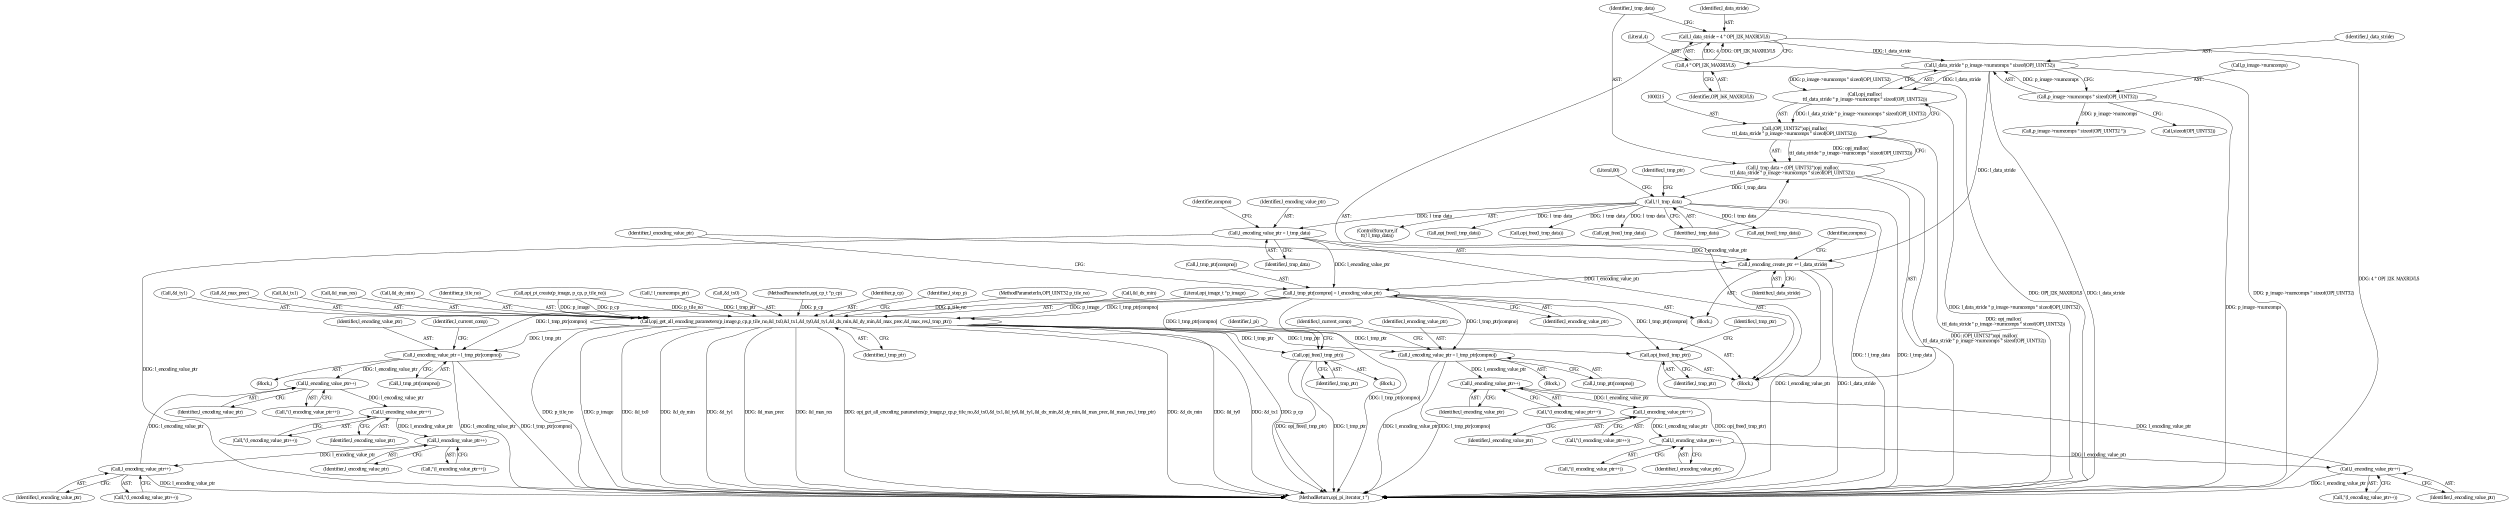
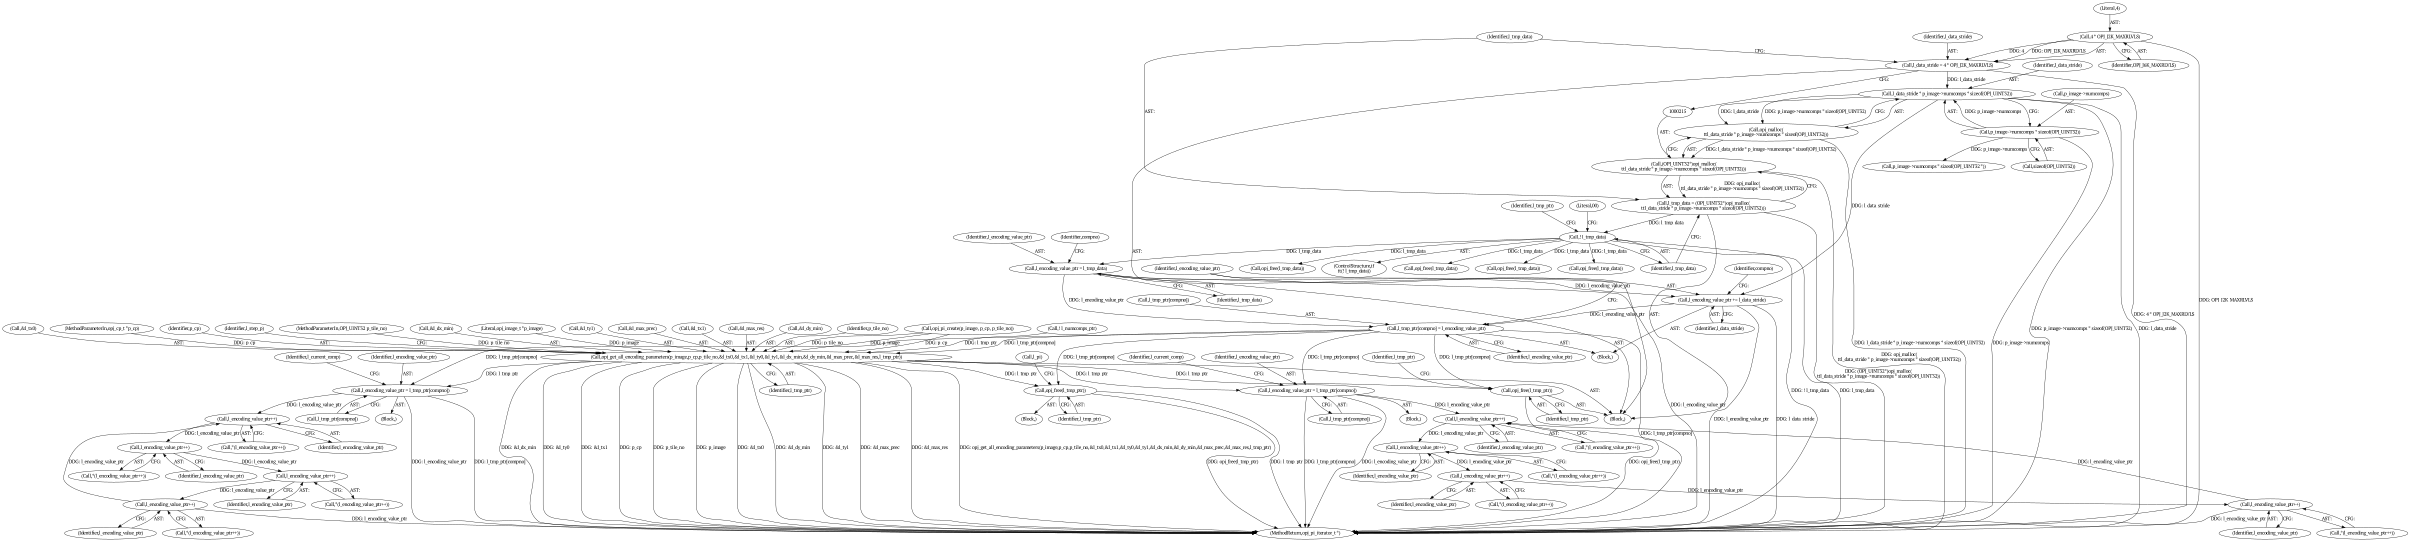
  digraph {
    fontname="PT Serif"
    node [fontname="PT Serif"]
    edge [fontname="PT Serif"]
    n1 [label="(Call,l_encoding_value_ptr = l_tmp_data)"]
    n2 [label="(Call,l_tmp_ptr[compno] = l_encoding_value_ptr)"]
-   n3 [label="(Call,l_encoding_create_ptr += l_data_stride)"]
+   n3 [label="(Call,l_encoding_value_ptr += l_data_stride)"]
    n4 [label="(Block,)"]
    n5 [label="(MethodReturn,opj_pi_iterator_t *)"]
    n6 [label="(Identifier,l_tmp_data)"]
    n7 [label="(Call,opj_get_all_encoding_parameters(p_image,p_cp,p_tile_no,&l_tx0,&l_tx1,&l_ty0,&l_ty1,&l_dx_min,&l_dy_min,&l_max_prec,&l_max_res,l_tmp_ptr))"]
    n8 [label="(Call,opj_free(l_tmp_ptr))"]
    n9 [label="(Call,l_encoding_value_ptr = l_tmp_ptr[compno])"]
    n10 [label="(Call,l_encoding_value_ptr = l_tmp_ptr[compno])"]
    n11 [label="(Call,opj_free(l_tmp_ptr))"]
    n12 [label="(Identifier,l_encoding_value_ptr)"]
    n13 [label="(Block,)"]
    n14 [label="(Identifier,l_data_stride)"]
    n15 [label="(Call,! l_tmp_data)"]
    n16 [label="(Call,opj_free(l_tmp_data))"]
    n17 [label="(ControlStructure,if\n\t\t(! l_tmp_data))"]
    n18 [label="(Call,opj_free(l_tmp_data))"]
    n19 [label="(Call,opj_free(l_tmp_data))"]
    n20 [label="(Call,opj_free(l_tmp_data))"]
    n21 [label="(Identifier,l_tmp_data)"]
    n22 [label="(Call,l_tmp_data = (OPJ_UINT32*)opj_malloc(\n\t\tl_data_stride * p_image->numcomps * sizeof(OPJ_UINT32)))"]
    n23 [label="(Call,(OPJ_UINT32*)opj_malloc(\n\t\tl_data_stride * p_image->numcomps * sizeof(OPJ_UINT32)))"]
    n24 [label="(Call,opj_malloc(\n\t\tl_data_stride * p_image->numcomps * sizeof(OPJ_UINT32)))"]
    n25 [label="(Call,l_data_stride * p_image->numcomps * sizeof(OPJ_UINT32))"]
    n26 [label="(Call,p_image->numcomps * sizeof(OPJ_UINT32))"]
    n27 [label="(Call,p_image->numcomps * sizeof(OPJ_UINT32 *))"]
    n28 [label="(Call,sizeof(OPJ_UINT32))"]
    n29 [label="(Call,l_data_stride = 4 * OPJ_J2K_MAXRLVLS)"]
    n30 [label="(Call,4 * OPJ_J2K_MAXRLVLS)"]
    n31 [label="(Identifier,OPJ_J6K_MAXRLVLS)"]
    n32 [label="(Identifier,l_tmp_ptr)"]
    n33 [label="(Identifier,l_tmp_ptr)"]
    n34 [label="(Block,)"]
    n35 [label="(Call,l_encoding_value_ptr++)"]
    n36 [label="(Call,l_tmp_ptr[compno])"]
    n37 [label="(Block,)"]
    n38 [label="(Call,l_encoding_value_ptr++)"]
    n39 [label="(Block,)"]
    n40 [label="(Call,l_tmp_ptr[compno])"]
    n41 [label="(Identifier,l_tmp_ptr)"]
    n42 [label="(Call,l_encoding_value_ptr++)"]
    n43 [label="(Call,*(l_encoding_value_ptr++))"]
    n44 [label="(Identifier,l_encoding_value_ptr)"]
    n45 [label="(Call,l_encoding_value_ptr++)"]
    n46 [label="(Identifier,l_encoding_value_ptr)"]
    n47 [label="(Call,*(l_encoding_value_ptr++))"]
    n48 [label="(Call,l_encoding_value_ptr++)"]
    n49 [label="(Call,*(l_encoding_value_ptr++))"]
    n50 [label="(Identifier,l_encoding_value_ptr)"]
    n51 [label="(Call,*(l_encoding_value_ptr++))"]
    n52 [label="(Identifier,l_encoding_value_ptr)"]
    n53 [label="(Call,l_encoding_value_ptr++)"]
    n54 [label="(Identifier,l_encoding_value_ptr)"]
    n55 [label="(Call,*(l_encoding_value_ptr++))"]
    n56 [label="(Call,l_encoding_value_ptr++)"]
    n57 [label="(Call,*(l_encoding_value_ptr++))"]
    n58 [label="(Identifier,l_encoding_value_ptr)"]
    n59 [label="(Call,l_encoding_value_ptr++)"]
    n60 [label="(Call,*(l_encoding_value_ptr++))"]
    n61 [label="(Identifier,l_encoding_value_ptr)"]
    n62 [label="(Call,*(l_encoding_value_ptr++))"]
    n63 [label="(Identifier,l_encoding_value_ptr)"]
    n64 [label="(Call,! l_numcomps_ptr)"]
    n65 [label="(Call,&l_tx0)"]
    n66 [label="(Identifier,l_data_stride)"]
    n67 [label="(Literal,4)"]
    n68 [label="(MethodParameterIn,opj_cp_t *p_cp)"]
    n69 [label="(Identifier,l_current_comp)"]
    n70 [label="(Identifier,l_encoding_value_ptr)"]
    n71 [label="(Identifier,l_tmp_ptr)"]
    n72 [label="(Identifier,p_cp)"]
    n73 [label="(Identifier,l_step_p)"]
    n74 [label="(MethodParameterIn,OPJ_UINT32 p_tile_no)"]
    n75 [label="(Call,&l_dx_min)"]
    n76 [label="(Identifier,l_encoding_value_ptr)"]
    n77 [label="(Literal,opj_image_t *p_image)"]
    n78 [label="(Call,&l_ty1)"]
    n79 [label="(Call,&l_max_prec)"]
    n80 [label="(Identifier,l_encoding_value_ptr)"]
    n81 [label="(Identifier,l_tmp_ptr)"]
    n82 [label="(Identifier,compno)"]
    n83 [label="(Call,l_tmp_ptr[compno])"]
    n84 [label="(Call,&l_tx1)"]
    n85 [label="(Call,&l_max_res)"]
    n86 [label="(Call,&l_dy_min)"]
    n87 [label="(Identifier,p_tile_no)"]
    n88 [label="(Call,opj_pi_create(p_image, p_cp, p_tile_no))"]
-   n89 [label="(Identifier,l_pi)"]
+   n89 [label="(Call,l_pi)"]
    n90 [label="(Identifier,l_current_comp)"]
    n91 [label="(Identifier,l_data_stride)"]
    n92 [label="(Identifier,l_tmp_data)"]
    n93 [label="(Identifier,l_encoding_value_ptr)"]
    n94 [label="(Literal,00)"]
    n95 [label="(Call,p_image->numcomps)"]
    n96 [label="(Identifier,compno)"]
    1000215
    n1 -> n2 [label="DDG: l_encoding_value_ptr"]
    n1 -> n3 [label="DDG: l_encoding_value_ptr"]
    n1 -> n4 [label="AST: "]
    n1 -> n5 [label="DDG: l_encoding_value_ptr"]
    n1 -> n6 [label="CFG: "]
    n2 -> n5 [label="DDG: l_tmp_ptr[compno]"]
    n2 -> n7 [label="DDG: l_tmp_ptr[compno]"]
    n2 -> n8 [label="DDG: l_tmp_ptr[compno]"]
    n2 -> n9 [label="DDG: l_tmp_ptr[compno]"]
    n2 -> n10 [label="DDG: l_tmp_ptr[compno]"]
    n2 -> n11 [label="DDG: l_tmp_ptr[compno]"]
    n2 -> n12 [label="CFG: "]
    n2 -> n13 [label="AST: "]
    n3 -> n2 [label="DDG: l_encoding_value_ptr"]
    n3 -> n5 [label="DDG: l_encoding_value_ptr"]
    n3 -> n5 [label="DDG: l_data_stride"]
    n3 -> n13 [label="AST: "]
    n3 -> n14 [label="CFG: "]
    n6 -> n1 [label="AST: "]
    n7 -> n4 [label="AST: "]
    n7 -> n5 [label="DDG: p_cp"]
    n7 -> n5 [label="DDG: p_tile_no"]
    n7 -> n5 [label="DDG: p_image"]
    n7 -> n5 [label="DDG: &l_tx0"]
    n7 -> n5 [label="DDG: &l_dy_min"]
    n7 -> n5 [label="DDG: &l_ty1"]
    n7 -> n5 [label="DDG: &l_max_prec"]
    n7 -> n5 [label="DDG: &l_max_res"]
    n7 -> n5 [label="DDG: opj_get_all_encoding_parameters(p_image,p_cp,p_tile_no,&l_tx0,&l_tx1,&l_ty0,&l_ty1,&l_dx_min,&l_dy_min,&l_max_prec,&l_max_res,l_tmp_ptr)"]
    n7 -> n5 [label="DDG: &l_dx_min"]
    n7 -> n5 [label="DDG: &l_ty0"]
    n7 -> n5 [label="DDG: &l_tx1"]
    n7 -> n8 [label="DDG: l_tmp_ptr"]
    n7 -> n9 [label="DDG: l_tmp_ptr"]
    n7 -> n10 [label="DDG: l_tmp_ptr"]
    n7 -> n11 [label="DDG: l_tmp_ptr"]
    n7 -> n32 [label="CFG: "]
    n8 -> n5 [label="DDG: opj_free(l_tmp_ptr)"]
    n8 -> n5 [label="DDG: l_tmp_ptr"]
    n8 -> n33 [label="CFG: "]
    n8 -> n34 [label="AST: "]
    n9 -> n5 [label="DDG: l_encoding_value_ptr"]
    n9 -> n5 [label="DDG: l_tmp_ptr[compno]"]
    n9 -> n35 [label="DDG: l_encoding_value_ptr"]
    n9 -> n36 [label="CFG: "]
    n9 -> n37 [label="AST: "]
    n10 -> n5 [label="DDG: l_encoding_value_ptr"]
    n10 -> n5 [label="DDG: l_tmp_ptr[compno]"]
    n10 -> n38 [label="DDG: l_encoding_value_ptr"]
    n10 -> n39 [label="AST: "]
    n10 -> n40 [label="CFG: "]
    n11 -> n4 [label="AST: "]
    n11 -> n5 [label="DDG: opj_free(l_tmp_ptr)"]
    n11 -> n41 [label="CFG: "]
    n12 -> n2 [label="AST: "]
    n14 -> n3 [label="AST: "]
    n15 -> n1 [label="DDG: l_tmp_data"]
    n15 -> n5 [label="DDG: l_tmp_data"]
    n15 -> n5 [label="DDG: ! l_tmp_data"]
    n15 -> n16 [label="DDG: l_tmp_data"]
    n15 -> n17 [label="AST: "]
    n15 -> n18 [label="DDG: l_tmp_data"]
    n15 -> n19 [label="DDG: l_tmp_data"]
    n15 -> n20 [label="DDG: l_tmp_data"]
    n15 -> n21 [label="CFG: "]
    n21 -> n15 [label="AST: "]
    n21 -> n22 [label="CFG: "]
    n22 -> n4 [label="AST: "]
    n22 -> n5 [label="DDG: (OPJ_UINT32*)opj_malloc(\n\t\tl_data_stride * p_image->numcomps * sizeof(OPJ_UINT32))"]
    n22 -> n15 [label="DDG: l_tmp_data"]
    n22 -> n23 [label="CFG: "]
    n23 -> n5 [label="DDG: opj_malloc(\n\t\tl_data_stride * p_image->numcomps * sizeof(OPJ_UINT32))"]
    n23 -> n22 [label="AST: "]
    n23 -> n22 [label="DDG: opj_malloc(\n\t\tl_data_stride * p_image->numcomps * sizeof(OPJ_UINT32))"]
    n23 -> n24 [label="CFG: "]
    n24 -> n5 [label="DDG: l_data_stride * p_image->numcomps * sizeof(OPJ_UINT32)"]
    n24 -> n23 [label="AST: "]
    n24 -> n23 [label="DDG: l_data_stride * p_image->numcomps * sizeof(OPJ_UINT32)"]
    n24 -> n25 [label="CFG: "]
    n25 -> n3 [label="DDG: l_data_stride"]
    n25 -> n5 [label="DDG: p_image->numcomps * sizeof(OPJ_UINT32)"]
    n25 -> n5 [label="DDG: l_data_stride"]
    n25 -> n24 [label="AST: "]
    n25 -> n24 [label="DDG: l_data_stride"]
    n25 -> n24 [label="DDG: p_image->numcomps * sizeof(OPJ_UINT32)"]
    n25 -> n26 [label="CFG: "]
    n26 -> n5 [label="DDG: p_image->numcomps"]
    n26 -> n25 [label="AST: "]
    n26 -> n25 [label="DDG: p_image->numcomps"]
    n26 -> n27 [label="DDG: p_image->numcomps"]
    n26 -> n28 [label="CFG: "]
+   n28 -> n26 [label="AST: "]
    n29 -> n4 [label="AST: "]
    n29 -> n5 [label="DDG: 4 * OPJ_J2K_MAXRLVLS"]
    n29 -> n25 [label="DDG: l_data_stride"]
-   n29 -> n30 [label="CFG: "]
+   n29 -> 1000215 [label="CFG: "]
    n30 -> n5 [label="DDG: OPJ_J2K_MAXRLVLS"]
    n30 -> n29 [label="AST: "]
    n30 -> n29 [label="DDG: 4"]
    n30 -> n29 [label="DDG: OPJ_J2K_MAXRLVLS"]
    n30 -> n31 [label="CFG: "]
    n31 -> n30 [label="AST: "]
    n32 -> n7 [label="AST: "]
    n33 -> n8 [label="AST: "]
    n35 -> n42 [label="DDG: l_encoding_value_ptr"]
    n35 -> n43 [label="AST: "]
    n35 -> n44 [label="CFG: "]
    n36 -> n9 [label="AST: "]
    n38 -> n53 [label="DDG: l_encoding_value_ptr"]
    n38 -> n54 [label="CFG: "]
    n38 -> n55 [label="AST: "]
    n40 -> n10 [label="AST: "]
    n41 -> n11 [label="AST: "]
    n42 -> n45 [label="DDG: l_encoding_value_ptr"]
    n42 -> n46 [label="CFG: "]
    n42 -> n47 [label="AST: "]
    n43 -> n35 [label="CFG: "]
    n44 -> n35 [label="AST: "]
    n45 -> n48 [label="DDG: l_encoding_value_ptr"]
    n45 -> n49 [label="AST: "]
    n45 -> n50 [label="CFG: "]
    n46 -> n42 [label="AST: "]
    n47 -> n42 [label="CFG: "]
    n48 -> n5 [label="DDG: l_encoding_value_ptr"]
    n48 -> n35 [label="DDG: l_encoding_value_ptr"]
    n48 -> n51 [label="AST: "]
    n48 -> n52 [label="CFG: "]
    n49 -> n45 [label="CFG: "]
    n50 -> n45 [label="AST: "]
    n51 -> n48 [label="CFG: "]
    n52 -> n48 [label="AST: "]
    n53 -> n56 [label="DDG: l_encoding_value_ptr"]
    n53 -> n57 [label="AST: "]
    n53 -> n58 [label="CFG: "]
    n54 -> n38 [label="AST: "]
    n55 -> n38 [label="CFG: "]
    n56 -> n59 [label="DDG: l_encoding_value_ptr"]
    n56 -> n60 [label="AST: "]
    n56 -> n61 [label="CFG: "]
    n57 -> n53 [label="CFG: "]
    n58 -> n53 [label="AST: "]
    n59 -> n5 [label="DDG: l_encoding_value_ptr"]
    n59 -> n38 [label="DDG: l_encoding_value_ptr"]
    n59 -> n62 [label="AST: "]
    n59 -> n63 [label="CFG: "]
    n60 -> n56 [label="CFG: "]
    n61 -> n56 [label="AST: "]
    n62 -> n59 [label="CFG: "]
    n63 -> n59 [label="AST: "]
    n64 -> n7 [label="DDG: l_tmp_ptr"]
    n65 -> n7 [label="AST: "]
    n66 -> n29 [label="AST: "]
    n67 -> n30 [label="AST: "]
    n68 -> n7 [label="DDG: p_cp"]
    n69 -> n9 [label="CFG: "]
    n70 -> n10 [label="AST: "]
    n71 -> n11 [label="CFG: "]
    n72 -> n7 [label="AST: "]
    n73 -> n7 [label="CFG: "]
    n74 -> n7 [label="DDG: p_tile_no"]
    n75 -> n7 [label="AST: "]
    n76 -> n2 [label="CFG: "]
    n76 -> n3 [label="AST: "]
    n77 -> n7 [label="DDG: p_image"]
    n78 -> n7 [label="AST: "]
    n79 -> n7 [label="AST: "]
    n80 -> n1 [label="AST: "]
    n81 -> n15 [label="CFG: "]
    n82 -> n1 [label="CFG: "]
    n83 -> n2 [label="AST: "]
    n84 -> n7 [label="AST: "]
    n85 -> n7 [label="AST: "]
    n86 -> n7 [label="AST: "]
    n87 -> n7 [label="AST: "]
    n88 -> n7 [label="DDG: p_image"]
    n88 -> n7 [label="DDG: p_cp"]
    n88 -> n7 [label="DDG: p_tile_no"]
    n89 -> n8 [label="CFG: "]
    n90 -> n10 [label="CFG: "]
    n91 -> n25 [label="AST: "]
    n92 -> n22 [label="AST: "]
    n92 -> n29 [label="CFG: "]
    n93 -> n9 [label="AST: "]
    n94 -> n15 [label="CFG: "]
    n95 -> n26 [label="AST: "]
    n96 -> n3 [label="CFG: "]
    1000215 -> n23 [label="AST: "]
  }
